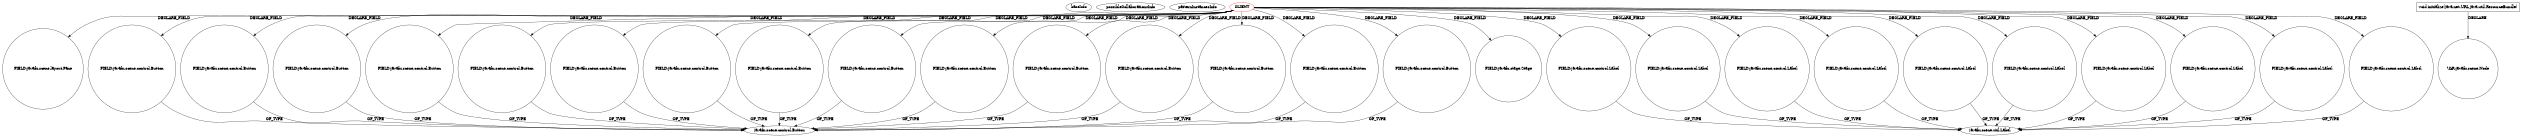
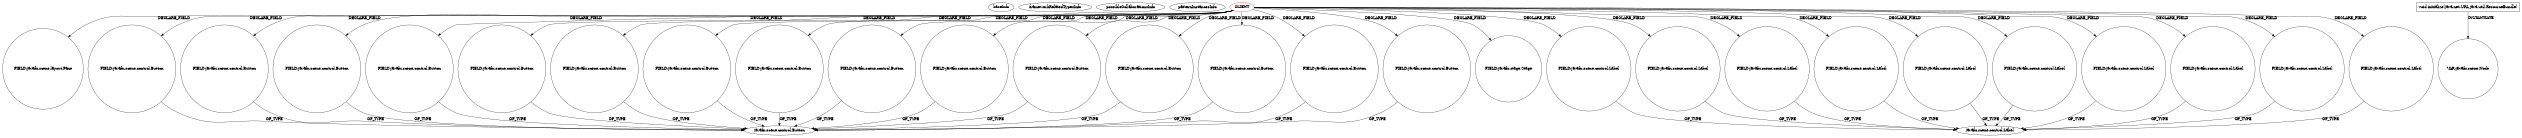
  digraph {
    node [isFrameworkType=false shape=circle vertexType=FIELD_DECLARATION]
    baseInfo [category=pattern graphId=1138 isAnonymous=false possibleRelation=false isFrameworkType="" shape="" vertexType=""]
+   frameworkRelatedTypesInfo [isFrameworkType="" shape="" vertexType=""]
    possibleCollaborationsInfo [isFrameworkType="" shape="" vertexType=""]
    patternInstancesInfo [0="walker-clint-AIProj3~/walker-clint-AIProj3/AIProj3-master/src/application/GameBoardController.java~GameBoardController~4712" 1="RomeoGolf-BC~/RomeoGolf-BC/BC-master/src/romeogolf/bc/MainController.java~MainController~1142" isFrameworkType="" shape="" vertexType=""]
    n5 [label="FIELD:javafx.scene.layout.Pane"]
    n6 [color=red label=CLIENT vertexType=ROOT_CLIENT_CLASS_DECLARATION shape=""]
    n7 [label="FIELD:javafx.scene.control.Button"]
    n8 [label="FIELD:javafx.scene.control.Button"]
    n9 [label="FIELD:javafx.scene.control.Button"]
    n10 [label="FIELD:javafx.scene.control.Button"]
    n11 [label="FIELD:javafx.scene.control.Button"]
    n12 [label="FIELD:javafx.scene.control.Button"]
    n13 [label="FIELD:javafx.scene.control.Button"]
    n14 [label="FIELD:javafx.scene.control.Button"]
    n15 [label="FIELD:javafx.scene.control.Button"]
    n16 [label="FIELD:javafx.scene.control.Button"]
    n17 [label="FIELD:javafx.scene.control.Button"]
    n18 [label="FIELD:javafx.scene.control.Button"]
    n19 [label="FIELD:javafx.scene.control.Button"]
    n20 [label="FIELD:javafx.scene.control.Button"]
    n21 [label="FIELD:javafx.scene.control.Button"]
    n22 [label="FIELD:javafx.stage.Stage"]
    n23 [label="FIELD:javafx.scene.control.Label"]
    n24 [label="FIELD:javafx.scene.control.Label"]
    n25 [label="FIELD:javafx.scene.control.Label"]
    n26 [label="FIELD:javafx.scene.control.Label"]
    n27 [label="FIELD:javafx.scene.control.Label"]
    n28 [label="FIELD:javafx.scene.control.Label"]
    n29 [label="FIELD:javafx.scene.control.Label"]
    n30 [label="FIELD:javafx.scene.control.Label"]
    n31 [label="FIELD:javafx.scene.control.Label"]
    n32 [label="FIELD:javafx.scene.control.Label"]
    n33 [label="javafx.scene.control.Button" vertexType=FRAMEWORK_CLASS_TYPE shape=""]
    n34 [label="void initialize(java.net.URL,java.util.ResourceBundle)" shape=box vertexType=OVERRIDING_METHOD_DECLARATION]
    n35 [label="VAR:javafx.scene.Node" vertexType=VARIABLE_EXPRESION]
-   n36 [label="javafx.scene.util.Label" vertexType=FRAMEWORK_CLASS_TYPE shape=""]
+   n36 [label="javafx.scene.control.Label" vertexType=FRAMEWORK_CLASS_TYPE shape=""]
    n6 -> n5 [label=DECLARE_FIELD]
    n6 -> n7 [label=DECLARE_FIELD]
    n6 -> n8 [label=DECLARE_FIELD]
    n6 -> n9 [label=DECLARE_FIELD]
    n6 -> n10 [label=DECLARE_FIELD]
    n6 -> n11 [label=DECLARE_FIELD]
    n6 -> n12 [label=DECLARE_FIELD]
    n6 -> n13 [label=DECLARE_FIELD]
    n6 -> n14 [label=DECLARE_FIELD]
    n6 -> n15 [label=DECLARE_FIELD]
    n6 -> n16 [label=DECLARE_FIELD]
    n6 -> n17 [label=DECLARE_FIELD]
    n6 -> n18 [label=DECLARE_FIELD]
    n6 -> n19 [label=DECLARE_FIELD]
    n6 -> n20 [label=DECLARE_FIELD]
    n6 -> n21 [label=DECLARE_FIELD]
    n6 -> n22 [label=DECLARE_FIELD]
    n6 -> n23 [label=DECLARE_FIELD]
    n6 -> n24 [label=DECLARE_FIELD]
    n6 -> n25 [label=DECLARE_FIELD]
    n6 -> n26 [label=DECLARE_FIELD]
    n6 -> n27 [label=DECLARE_FIELD]
    n6 -> n28 [label=DECLARE_FIELD]
    n6 -> n29 [label=DECLARE_FIELD]
    n6 -> n30 [label=DECLARE_FIELD]
    n6 -> n31 [label=DECLARE_FIELD]
    n6 -> n32 [label=DECLARE_FIELD]
    n7 -> n33 [label=OF_TYPE]
    n8 -> n33 [label=OF_TYPE]
    n9 -> n33 [label=OF_TYPE]
    n10 -> n33 [label=OF_TYPE]
    n11 -> n33 [label=OF_TYPE]
    n12 -> n33 [label=OF_TYPE]
    n13 -> n33 [label=OF_TYPE]
    n14 -> n33 [label=OF_TYPE]
    n15 -> n33 [label=OF_TYPE]
    n16 -> n33 [label=OF_TYPE]
    n17 -> n33 [label=OF_TYPE]
    n18 -> n33 [label=OF_TYPE]
    n19 -> n33 [label=OF_TYPE]
    n20 -> n33 [label=OF_TYPE]
    n21 -> n33 [label=OF_TYPE]
    n23 -> n36 [label=OF_TYPE]
    n24 -> n36 [label=OF_TYPE]
    n25 -> n36 [label=OF_TYPE]
    n26 -> n36 [label=OF_TYPE]
    n27 -> n36 [label=OF_TYPE]
    n28 -> n36 [label=OF_TYPE]
    n29 -> n36 [label=OF_TYPE]
    n30 -> n36 [label=OF_TYPE]
    n31 -> n36 [label=OF_TYPE]
    n32 -> n36 [label=OF_TYPE]
-   n34 -> n35 [label=DECLARE]
+   n34 -> n35 [label=INSTANTIATE]
  }
